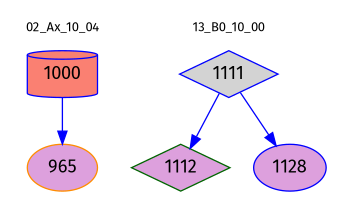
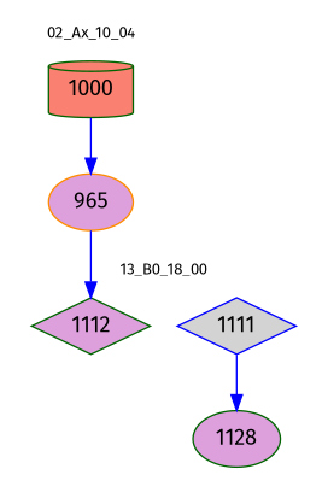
  digraph {
    fontname="Fira Sans"
    node [color=blue fillcolor=plum fontname="Fira Sans" shape=ellipse style=filled]
    edge [color=blue fontname="Fira Sans" style=solid]
-   n1 [fillcolor=salmon label=1000 shape=cylinder]
+   n1 [color=darkgreen fillcolor=salmon label=1000 shape=cylinder]
    n2 [color=darkorange label=965]
    n3 [fillcolor=lightgrey label=1111 shape=diamond]
    n4 [color=darkgreen label=1112 shape=diamond]
-   n5 [label=1128]
+   n5 [color=darkgreen label=1128]
    subgraph cluster_1 {
      color=white
      fontsize=10
      label="02_Ax_10_04"
      n1
      n2
    }
    subgraph cluster_2 {
      color=white
      fontsize=10
-     label="13_B0_10_00"
+     label="13_B0_18_00"
      n3
      n4
      n5
    }
    n1 -> n2
-   n3 -> n4
+   n2 -> n4
    n3 -> n5
  }
